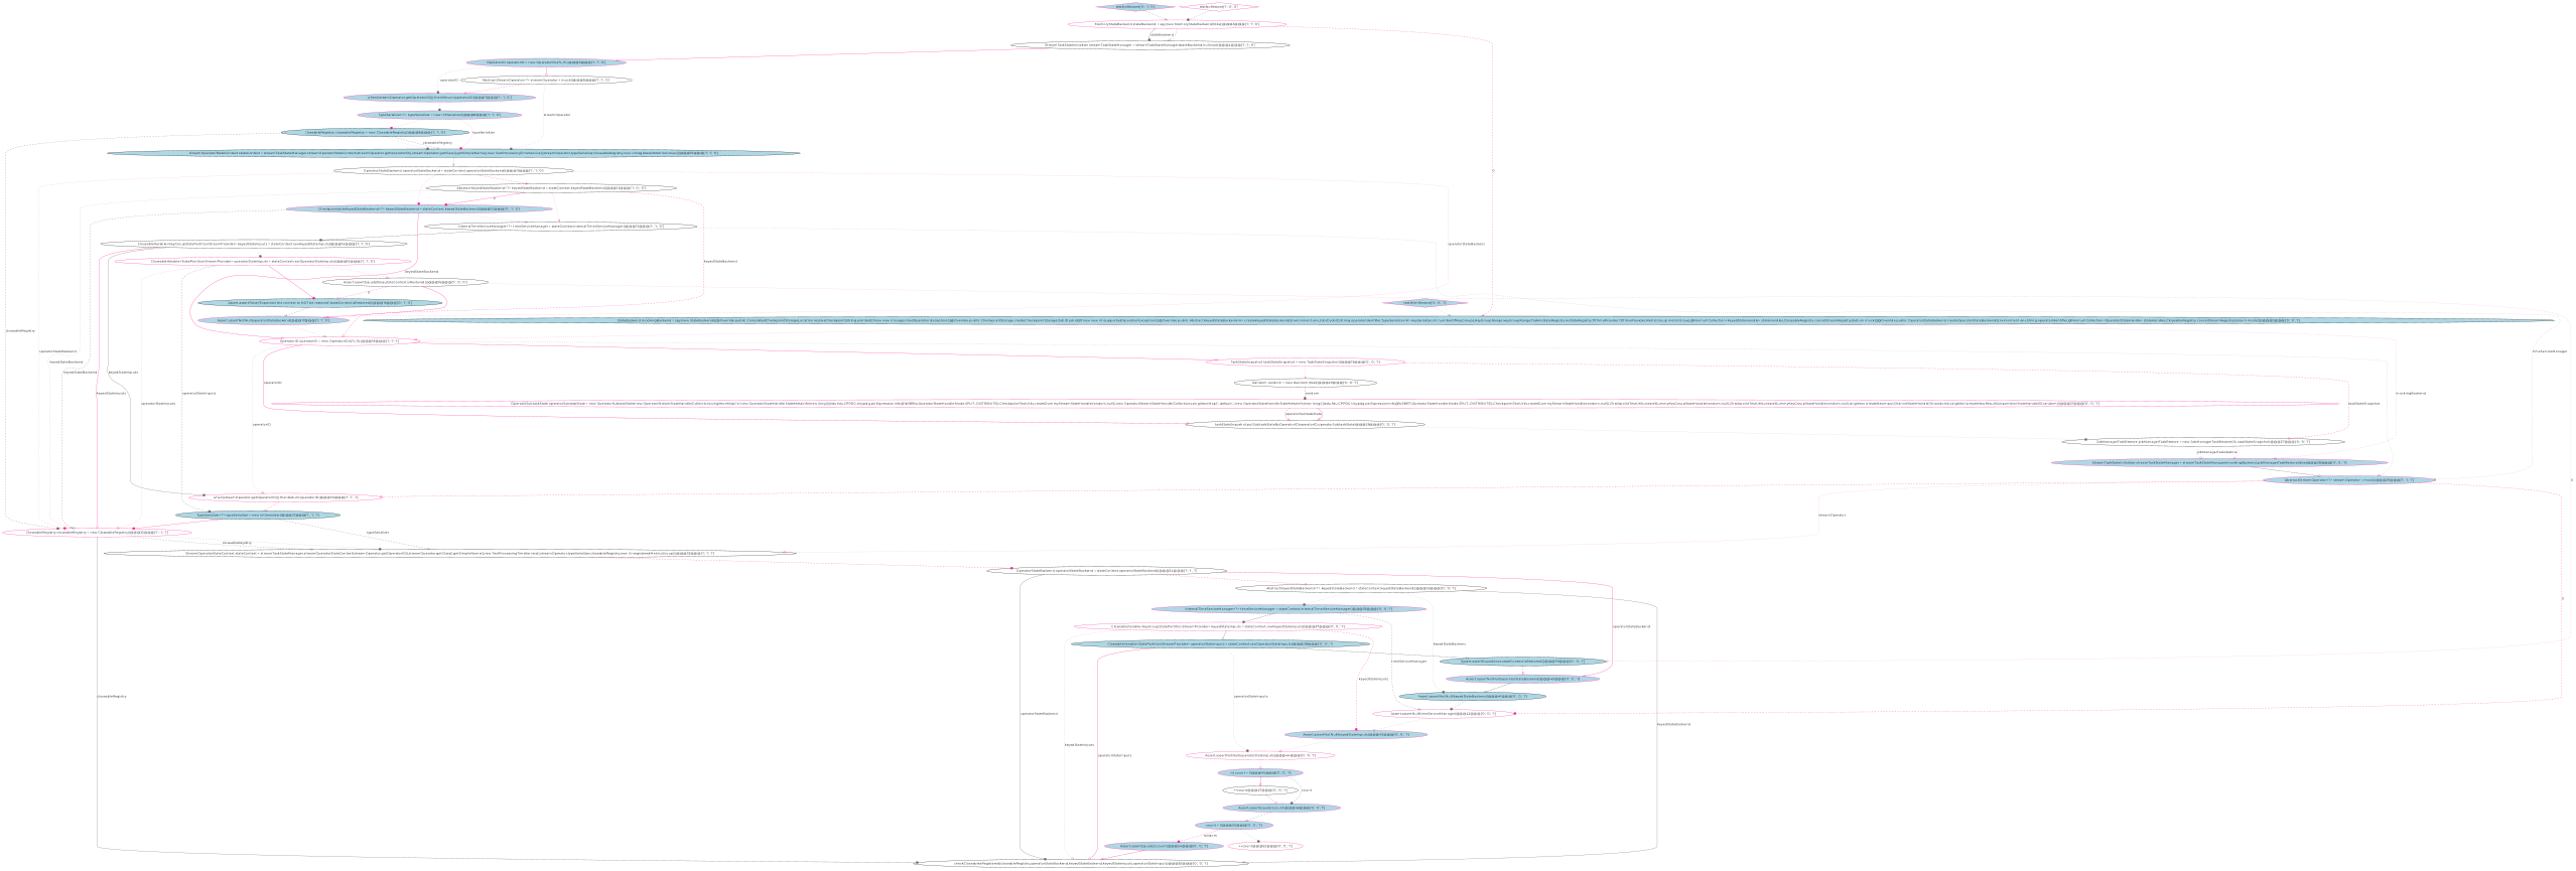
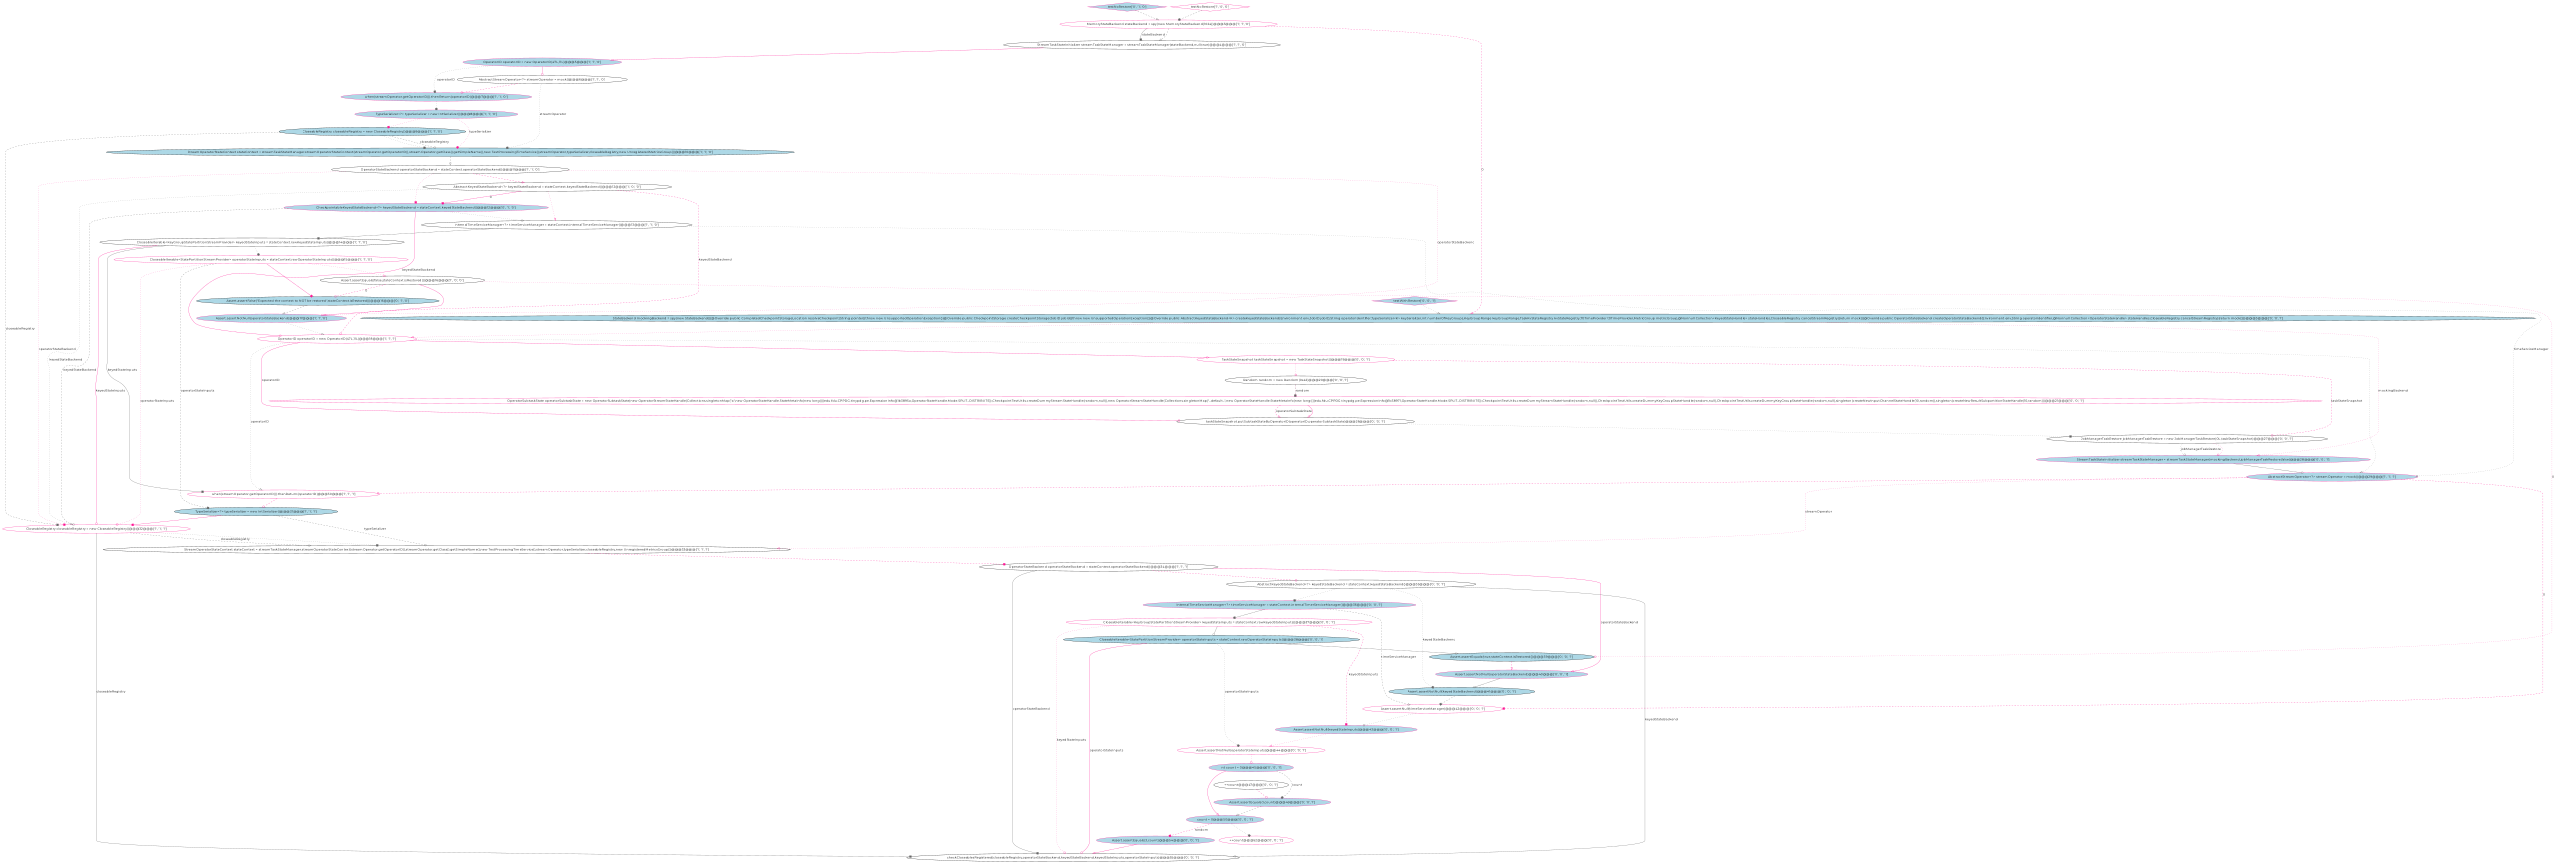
  digraph {
    fontname=Montserrat
    node [color=deeppink fillcolor=white fontname=Montserrat shape=ellipse style=filled]
    edge [arrowhead=box color=deeppink fontname=Montserrat style=dotted]
    n1 [color=black label="taskStateSnapshot.putSubtaskStateByOperatorID(operatorID,operatorSubtaskState)@@@26@@@['0', '0', '1']"]
    n2 [color=black label="JobManagerTaskRestore jobManagerTaskRestore = new JobManagerTaskRestore(0L,taskStateSnapshot)@@@27@@@['0', '0', '1']"]
    n3 [fillcolor=lightblue label="StreamTaskStateInitializer streamTaskStateManager = streamTaskStateManager(mockingBackend,jobManagerTaskRestore,false)@@@28@@@['0', '0', '1']"]
    n4 [fillcolor=lightblue label="when(streamOperator.getOperatorID()).thenReturn(operatorID)@@@7@@@['1', '1', '0']"]
    n5 [fillcolor=lightblue label="TypeSerializer<?> typeSerializer = new IntSerializer()@@@8@@@['1', '1', '0']"]
    n6 [color=black fillcolor=lightblue label="CloseableRegistry closeableRegistry = new CloseableRegistry()@@@9@@@['1', '1', '0']"]
    n7 [color=black fillcolor=lightblue label="StreamOperatorStateContext stateContext = streamTaskStateManager.streamOperatorStateContext(streamOperator.getOperatorID(),streamOperator.getClass().getSimpleName(),new TestProcessingTimeService(),streamOperator,typeSerializer,closeableRegistry,new UnregisteredMetricsGroup())@@@10@@@['1', '1', '0']"]
    n8 [color=black label="CloseableIterable<KeyGroupStatePartitionStreamProvider> keyedStateInputs = stateContext.rawKeyedStateInputs()@@@14@@@['1', '1', '0']"]
    n9 [label="CloseableIterable<StatePartitionStreamProvider> operatorStateInputs = stateContext.rawOperatorStateInputs()@@@15@@@['1', '1', '0']"]
    n10 [label="when(streamOperator.getOperatorID()).thenReturn(operatorID)@@@30@@@['1', '1', '1']"]
    n11 [label="CloseableRegistry closeableRegistry = new CloseableRegistry()@@@32@@@['1', '1', '1']"]
    n12 [color=black fillcolor=lightblue label="Assert.assertFalse(\"Expected the context to NOT be restored\",stateContext.isRestored())@@@16@@@['0', '1', '0']"]
    n13 [color=black fillcolor=lightblue label="TypeSerializer<?> typeSerializer = new IntSerializer()@@@31@@@['1', '1', '1']"]
    n14 [color=black label="Assert.assertEquals(false,stateContext.isRestored())@@@16@@@['1', '0', '0']"]
    n15 [color=black label="checkCloseablesRegistered(closeableRegistry,operatorStateBackend,keyedStateBackend,keyedStateInputs,operatorStateInputs)@@@55@@@['0', '0', '1']"]
    n16 [color=black label="StreamOperatorStateContext stateContext = streamTaskStateManager.streamOperatorStateContext(streamOperator.getOperatorID(),streamOperator.getClass().getSimpleName(),new TestProcessingTimeService(),streamOperator,typeSerializer,closeableRegistry,new UnregisteredMetricsGroup())@@@33@@@['1', '1', '1']"]
    n17 [label="MemoryStateBackend stateBackend = spy(new MemoryStateBackend(1024))@@@3@@@['1', '1', '0']"]
    n18 [color=black label="StreamTaskStateInitializer streamTaskStateManager = streamTaskStateManager(stateBackend,null,true)@@@4@@@['1', '1', '0']"]
    n19 [color=black fillcolor=lightblue label="StateBackend mockingBackend = spy(new StateBackend(){@Override public CompletedCheckpointStorageLocation resolveCheckpoint(String pointer){throw new UnsupportedOperationException()}@Override public CheckpointStorage createCheckpointStorage(JobID jobId){throw new UnsupportedOperationException()}@Override public AbstractKeyedStateBackend<K> createKeyedStateBackend(Environment env,JobID jobID,String operatorIdentifier,TypeSerializer<K> keySerializer,int numberOfKeyGroups,KeyGroupRange keyGroupRange,TaskKvStateRegistry kvStateRegistry,TtlTimeProvider ttlTimeProvider,MetricGroup metricGroup,@Nonnull Collection<KeyedStateHandle> stateHandles,CloseableRegistry cancelStreamRegistry){return mock()}@Override public OperatorStateBackend createOperatorStateBackend(Environment env,String operatorIdentifier,@Nonnull Collection<OperatorStateHandle> stateHandles,CloseableRegistry cancelStreamRegistry){return mock()}})@@@3@@@['0', '0', '1']"]
    n20 [fillcolor=lightblue label="OperatorID operatorID = new OperatorID(47L,11L)@@@5@@@['1', '1', '0']"]
    n21 [label="OperatorID operatorID = new OperatorID(47L,11L)@@@18@@@['1', '1', '1']"]
    n22 [fillcolor=lightblue label="Assert.assertNotNull(operatorStateBackend)@@@17@@@['1', '1', '0']"]
    n23 [color=black fillcolor=lightblue label="Assert.assertEquals(true,stateContext.isRestored())@@@39@@@['0', '0', '1']"]
    n24 [color=black label="OperatorStateBackend operatorStateBackend = stateContext.operatorStateBackend()@@@34@@@['1', '1', '1']"]
    n25 [color=black label="AbstractKeyedStateBackend<?> keyedStateBackend = stateContext.keyedStateBackend()@@@35@@@['0', '0', '1']"]
    n26 [fillcolor=lightblue label="Assert.assertNotNull(operatorStateBackend)@@@40@@@['0', '0', '1']"]
    n27 [fillcolor=lightblue label="InternalTimeServiceManager<?> timeServiceManager = stateContext.internalTimerServiceManager()@@@36@@@['0', '0', '1']"]
    n28 [color=black fillcolor=lightblue label="Assert.assertNotNull(keyedStateBackend)@@@41@@@['0', '0', '1']"]
    n29 [color=black label="OperatorStateBackend operatorStateBackend = stateContext.operatorStateBackend()@@@11@@@['1', '1', '0']"]
    n30 [color=black label="AbstractStreamOperator<?> streamOperator = mock()@@@6@@@['1', '1', '0']"]
    n31 [label="OperatorSubtaskState operatorSubtaskState = new OperatorSubtaskState(new OperatorStreamStateHandle(Collections.singletonMap(\"a\",new OperatorStateHandle.StateMetaInfo(new long((((edu.fdu.CPPDG.tinypdg.pe.ExpressionInfo@1b3895a,OperatorStateHandle.Mode.SPLIT_DISTRIBUTE)),CheckpointTestUtils.createDummyStreamStateHandle(random,null)),new OperatorStreamStateHandle(Collections.singletonMap(\"_default_\",new OperatorStateHandle.StateMetaInfo(new long((((edu.fdu.CPPDG.tinypdg.pe.ExpressionInfo@1b38971,OperatorStateHandle.Mode.SPLIT_DISTRIBUTE)),CheckpointTestUtils.createDummyStreamStateHandle(random,null)),CheckpointTestUtils.createDummyKeyGroupStateHandle(random,null),CheckpointTestUtils.createDummyKeyGroupStateHandle(random,null),singleton(createNewInputChannelStateHandle(10,random)),singleton(createNewResultSubpartitionStateHandle(10,random)))@@@21@@@['0', '0', '1']"]
    n32 [label="CloseableIterable<KeyGroupStatePartitionStreamProvider> keyedStateInputs = stateContext.rawKeyedStateInputs()@@@37@@@['0', '0', '1']"]
    n33 [label="Assert.assertNull(timeServiceManager)@@@42@@@['0', '0', '1']"]
    n34 [color=black fillcolor=lightblue label="CloseableIterable<StatePartitionStreamProvider> operatorStateInputs = stateContext.rawOperatorStateInputs()@@@38@@@['0', '0', '1']"]
    n35 [fillcolor=lightblue label="Assert.assertNotNull(keyedStateInputs)@@@43@@@['0', '0', '1']"]
    n36 [color=black label="++count@@@47@@@['0', '0', '1']"]
    n37 [fillcolor=lightblue label="Assert.assertEquals(1,count)@@@49@@@['0', '0', '1']"]
    n38 [fillcolor=lightblue label="count = 0@@@50@@@['0', '0', '1']"]
    n39 [color=black label="Random random = new Random(0x42)@@@20@@@['0', '0', '1']"]
    n40 [fillcolor=lightblue label="AbstractStreamOperator<?> streamOperator = mock()@@@29@@@['1', '1', '1']"]
    n41 [label="TaskStateSnapshot taskStateSnapshot = new TaskStateSnapshot()@@@19@@@['0', '0', '1']"]
    n42 [label="Assert.assertNotNull(operatorStateInputs)@@@44@@@['0', '0', '1']"]
    n43 [fillcolor=lightblue label="testNoRestore['0', '1', '0']" shape=diamond]
    n44 [fillcolor=lightblue label="testWithRestore['0', '0', '1']" shape=diamond]
    n45 [color=black label="AbstractKeyedStateBackend<?> keyedStateBackend = stateContext.keyedStateBackend()@@@12@@@['1', '0', '0']"]
    n46 [color=black label="InternalTimeServiceManager<?> timeServiceManager = stateContext.internalTimerServiceManager()@@@13@@@['1', '1', '0']"]
    n47 [fillcolor=lightblue label="CheckpointableKeyedStateBackend<?> keyedStateBackend = stateContext.keyedStateBackend()@@@12@@@['0', '1', '0']"]
    n48 [label="++count@@@52@@@['0', '0', '1']"]
    n49 [fillcolor=lightblue label="Assert.assertEquals(3,count)@@@54@@@['0', '0', '1']"]
    n50 [fillcolor=lightblue label="int count = 0@@@45@@@['0', '0', '1']"]
    n51 [label="testNoRestore['1', '0', '0']" shape=diamond]
    n1 -> n2 [color=gray40]
    n2 -> n3 [arrowhead=odot]
    n2 -> n3 [arrowhead=odot color=gray40 label=jobManagerTaskRestore]
    n3 -> n40 [arrowhead=odot color=gray40 style=solid]
    n4 -> n5 [color=gray40]
    n5 -> n6
    n5 -> n7 [label=typeSerializer]
    n6 -> n7 [arrowhead=odot color=gray40 label=closeableRegistry style=dashed]
    n6 -> n7 [color=gray40]
    n6 -> n11 [color=gray40 label=closeableRegistry style=dashed]
    n7 -> n29 [arrowhead=onormal color=gray40 style=dashed]
    n8 -> n9 [color=gray40]
    n8 -> n10 [color=gray40 label=keyedStateInputs style=solid]
    n8 -> n11 [arrowhead=odot label=keyedStateInputs style=solid]
    n9 -> n11 [arrowhead=odot label=operatorStateInputs]
    n9 -> n12 [style=solid]
    n9 -> n13 [color=gray40 label=operatorStateInputs style=dashed]
    n9 -> n14 [arrowhead=onormal]
    n10 -> n13 [arrowhead=odot style=dashed]
    n11 -> n15 [color=gray40 label=closeableRegistry style=solid]
    n11 -> n16 [color=gray40]
    n11 -> n16 [arrowhead=onormal color=gray40 label=closeableRegistry style=dashed]
    n12 -> n22 [arrowhead=onormal color=gray40 style=dashed]
    n13 -> n11 [style=solid]
    n13 -> n16 [arrowhead=odot color=gray40 label=typeSerializer style=dashed]
    n14 -> n12 [arrowhead=odot label=0 style=dashed]
    n14 -> n22 [arrowhead=odot style=solid]
    n14 -> n23 [arrowhead=odot label=0]
    n16 -> n24 [style=dashed]
    n17 -> n18 [color=gray40 label=stateBackend style=solid]
    n17 -> n18 [arrowhead=onormal color=gray40 style=dashed]
    n17 -> n19 [arrowhead=onormal label=0 style=dashed]
    n18 -> n20 [arrowhead=onormal style=solid]
    n19 -> n3 [arrowhead=onormal label=mockingBackend]
    n19 -> n21 [arrowhead=onormal]
    n20 -> n4 [color=gray40 label=operatorID]
    n20 -> n30 [arrowhead=odot style=solid]
    n21 -> n1 [arrowhead=odot label=operatorID style=solid]
    n21 -> n10 [arrowhead=onormal color=gray40 label=operatorID]
    n21 -> n40 [arrowhead=onormal color=gray40]
    n21 -> n41 [arrowhead=onormal style=solid]
    n22 -> n21 [arrowhead=onormal color=gray40]
    n23 -> n26 [arrowhead=onormal style=dashed]
    n24 -> n15 [color=gray40 label=operatorStateBackend style=solid]
    n24 -> n25 [arrowhead=odot style=dashed]
    n24 -> n26 [arrowhead=onormal label=operatorStateBackend style=solid]
    n25 -> n15 [arrowhead=onormal color=gray40 label=keyedStateBackend style=solid]
    n25 -> n27 [color=gray40]
    n25 -> n28 [color=gray40 label=keyedStateBackend]
    n26 -> n28 [arrowhead=odot color=gray40 style=solid]
    n27 -> n32 [color=gray40 style=solid]
    n27 -> n33 [arrowhead=onormal color=gray40 label=timeServiceManager style=dashed]
    n28 -> n33 [color=gray40 style=dashed]
    n29 -> n11 [label=operatorStateBackend]
    n29 -> n22 [arrowhead=onormal label=operatorStateBackend]
    n29 -> n45 [arrowhead=onormal style=dashed]
    n29 -> n47
    n30 -> n4 [arrowhead=odot style=dashed]
    n30 -> n7 [color=gray40 label=streamOperator]
    n31 -> n1 [arrowhead=onormal label=operatorSubtaskState style=dashed]
    n31 -> n1 [arrowhead=onormal style=solid]
    n32 -> n15 [arrowhead=odot label=keyedStateInputs]
    n32 -> n34 [arrowhead=odot color=gray40 style=solid]
    n32 -> n35 [label=keyedStateInputs style=dashed]
    n33 -> n35 [arrowhead=odot color=gray40]
    n34 -> n15 [arrowhead=odot label=operatorStateInputs style=solid]
    n34 -> n23 [arrowhead=onormal color=gray40 style=solid]
    n34 -> n42 [color=gray40 label=operatorStateInputs]
    n35 -> n42 [arrowhead=onormal]
    n36 -> n37 [arrowhead=odot style=dashed]
    n37 -> n38 [arrowhead=onormal color=gray40 style=dashed]
    n38 -> n48 [color=gray40]
    n38 -> n49 [label=random style=dashed]
    n39 -> n31 [arrowhead=odot label=random]
    n39 -> n31 [color=gray40 style=dashed]
    n40 -> n10 [arrowhead=odot style=dashed]
    n40 -> n16 [arrowhead=onormal label=streamOperator]
    n40 -> n33 [label=0 style=dashed]
    n41 -> n2 [arrowhead=odot label=taskStateSnapshot style=dashed]
    n41 -> n39 [arrowhead=odot]
    n42 -> n50 [arrowhead=odot]
    n43 -> n17 [arrowhead=onormal color=gray40 style=dashed]
    n44 -> n19 [arrowhead=onormal color=gray40]
    n45 -> n11 [arrowhead=odot color=gray40 label=keyedStateBackend]
    n45 -> n21 [arrowhead=odot label=keyedStateBackend style=dashed]
    n45 -> n46 [arrowhead=onormal]
    n45 -> n47 [label=0 style=solid]
    n46 -> n8 [color=gray40 style=solid]
    n46 -> n40 [arrowhead=odot color=gray40 label=timeServiceManager]
    n47 -> n11 [arrowhead=onormal color=gray40 label=keyedStateBackend style=dashed]
    n47 -> n21 [arrowhead=odot label=keyedStateBackend style=solid]
    n47 -> n46 [arrowhead=onormal color=gray40]
    n49 -> n15 [arrowhead=onormal style=solid]
-   n50 -> n36 [arrowhead=onormal style=solid]
+   n50 -> n38 [arrowhead=onormal style=solid]
    n50 -> n37 [color=gray40 label=count style=dashed]
    n51 -> n17 [color=gray40 style=dashed]
  }
